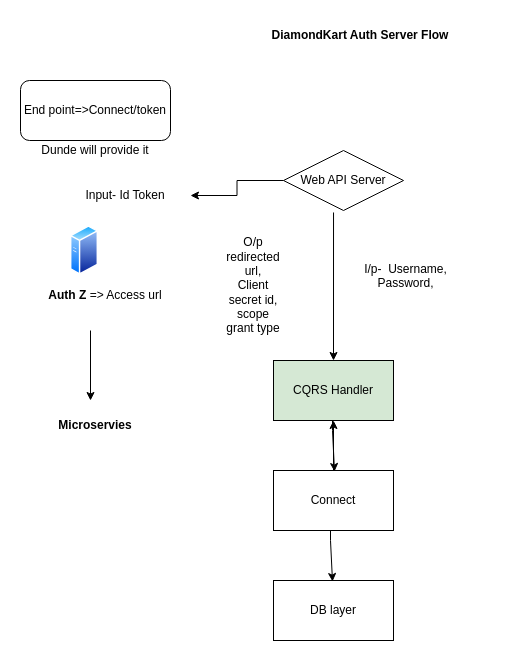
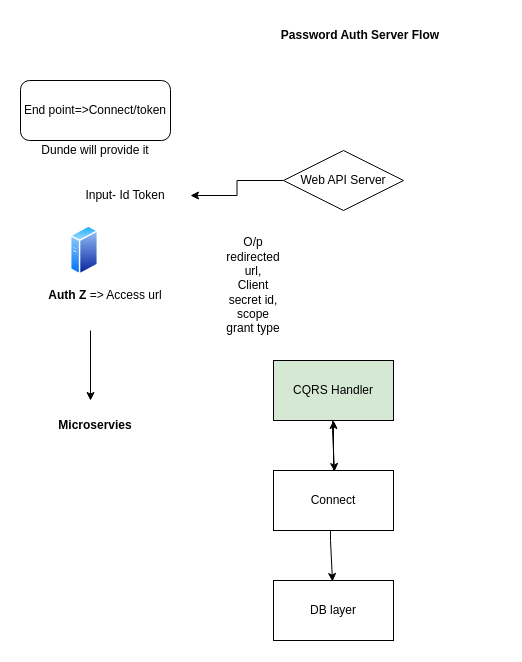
  <mxCell id="0" />
  <mxCell id="1" parent="0" />
  <mxCell id="2" style="edgeStyle=orthogonalEdgeStyle;rounded=0;orthogonalLoop=1;jettySize=auto;html=1;entryX=1;entryY=0.5;entryDx=0;entryDy=0;" edge="1" parent="1" source="3" target="16"><mxGeometry relative="1" as="geometry" /></mxCell>
  <mxCell id="3" value="Web API Server" style="rhombus;whiteSpace=wrap;html=1;" vertex="1" parent="1"><mxGeometry x="283" y="150" width="120" height="60" as="geometry" /></mxCell>
  <mxCell id="4" value="CQRS Handler" style="rounded=0;whiteSpace=wrap;html=1;fillColor=#d5e8d4;" vertex="1" parent="1"><mxGeometry x="273" y="360" width="120" height="60" as="geometry" /></mxCell>
  <mxCell id="5" value="" style="edgeStyle=orthogonalEdgeStyle;rounded=0;orthogonalLoop=1;jettySize=auto;html=1;" edge="1" parent="1" source="6" target="4"><mxGeometry relative="1" as="geometry" /></mxCell>
  <mxCell id="6" value="Connect" style="rounded=0;whiteSpace=wrap;html=1;" vertex="1" parent="1"><mxGeometry x="273" y="470" width="120" height="60" as="geometry" /></mxCell>
  <mxCell id="7" value="DB layer" style="rounded=0;whiteSpace=wrap;html=1;" vertex="1" parent="1"><mxGeometry x="273" y="580" width="120" height="60" as="geometry" /></mxCell>
  <mxCell id="8" value="" style="endArrow=classic;html=1;rounded=0;entryX=0.6;entryY=0.017;entryDx=0;entryDy=0;entryPerimeter=0;exitX=0.5;exitY=1;exitDx=0;exitDy=0;" edge="1" parent="1"><mxGeometry width="50" height="50" relative="1" as="geometry"><mxPoint x="332" y="420" as="sourcePoint" /><mxPoint x="334" y="471" as="targetPoint" /><Array as="points"><mxPoint x="332" y="430" /></Array></mxGeometry></mxCell>
  <mxCell id="9" value="" style="endArrow=classic;html=1;rounded=0;entryX=0.6;entryY=0.017;entryDx=0;entryDy=0;entryPerimeter=0;exitX=0.5;exitY=1;exitDx=0;exitDy=0;" edge="1" parent="1"><mxGeometry width="50" height="50" relative="1" as="geometry"><mxPoint x="330" y="530" as="sourcePoint" /><mxPoint x="332" y="581" as="targetPoint" /><Array as="points"><mxPoint x="330" y="540" /></Array></mxGeometry></mxCell>
- <mxCell id="10" value="&lt;b&gt;DiamondKart Auth Server Flow&lt;br&gt;&lt;/b&gt;" style="text;html=1;strokeColor=none;fillColor=none;align=center;verticalAlign=middle;whiteSpace=wrap;rounded=0;" vertex="1" parent="1"><mxGeometry x="220" width="280" height="30" as="geometry" y="20" /></mxCell>
+ <mxCell id="10" value="&lt;b&gt;Password Auth Server Flow&lt;br&gt;&lt;/b&gt;" style="text;html=1;strokeColor=none;fillColor=none;align=center;verticalAlign=middle;whiteSpace=wrap;rounded=0;" vertex="1" parent="1"><mxGeometry x="220" width="280" height="30" as="geometry" y="20" /></mxCell>
  <mxCell id="11" value="End point=&amp;gt;Connect/token " style="rounded=1;whiteSpace=wrap;html=1;" vertex="1" parent="1"><mxGeometry x="20" y="80" width="150" height="60" as="geometry" /></mxCell>
  <mxCell id="12" value="Dunde will provide it " style="text;html=1;strokeColor=none;fillColor=none;align=center;verticalAlign=middle;whiteSpace=wrap;rounded=0;" vertex="1" parent="1"><mxGeometry x="20" y="120" width="150" height="60" as="geometry" /></mxCell>
- <mxCell id="13" value="" style="endArrow=classic;html=1;rounded=0;exitX=0.417;exitY=1.033;exitDx=0;exitDy=0;exitPerimeter=0;entryX=0.5;entryY=0;entryDx=0;entryDy=0;" edge="1" parent="1" source="3" target="4"><mxGeometry width="50" height="50" relative="1" as="geometry"><mxPoint x="260" y="320" as="sourcePoint" /><mxPoint x="310" y="270" as="targetPoint" /></mxGeometry></mxCell>
  <mxCell id="14" value="" style="image;aspect=fixed;perimeter=ellipsePerimeter;html=1;align=center;shadow=0;dashed=0;spacingTop=3;image=img/lib/active_directory/generic_server.svg;" vertex="1" parent="1"><mxGeometry x="70" y="225" width="28.0" height="50" as="geometry" /></mxCell>
  <mxCell id="15" value="&lt;b&gt;Auth Z&lt;/b&gt; =&amp;gt; Access url" style="text;html=1;strokeColor=none;fillColor=none;align=center;verticalAlign=middle;whiteSpace=wrap;rounded=0;" vertex="1" parent="1"><mxGeometry x="30" y="280" width="150" height="30" as="geometry" /></mxCell>
  <mxCell id="16" value="Input- Id Token" style="text;html=1;strokeColor=none;fillColor=none;align=center;verticalAlign=middle;whiteSpace=wrap;rounded=0;" vertex="1" parent="1"><mxGeometry x="60" y="180" width="130" height="30" as="geometry" /></mxCell>
  <mxCell id="17" value="" style="endArrow=classic;html=1;rounded=0;" edge="1" parent="1"><mxGeometry width="50" height="50" relative="1" as="geometry"><mxPoint x="90" y="330" as="sourcePoint" /><mxPoint x="90" y="400" as="targetPoint" /><Array as="points"><mxPoint x="90" y="400" /></Array></mxGeometry></mxCell>
  <mxCell id="18" value="&lt;b&gt;Microservies&lt;/b&gt;" style="text;html=1;strokeColor=none;fillColor=none;align=center;verticalAlign=middle;whiteSpace=wrap;rounded=0;" vertex="1" parent="1"><mxGeometry x="50" y="410" width="90" height="30" as="geometry" /></mxCell>
- <mxCell id="19" value="&lt;div&gt;I/p-&amp;nbsp; Username, Password,&lt;/div&gt;&lt;div&gt;&amp;nbsp;&lt;/div&gt;" style="text;html=1;strokeColor=none;fillColor=none;align=center;verticalAlign=middle;whiteSpace=wrap;rounded=0;" vertex="1" parent="1"><mxGeometry x="337" y="240" width="137" height="85" as="geometry" /></mxCell>
  <mxCell id="20" value="O/p redirected url,&lt;div&gt;Client secret id, scope grant type&lt;/div&gt;" style="text;html=1;strokeColor=none;fillColor=none;align=center;verticalAlign=middle;whiteSpace=wrap;rounded=0;" vertex="1" parent="1"><mxGeometry x="223" y="270" width="60" height="30" as="geometry" /></mxCell>
